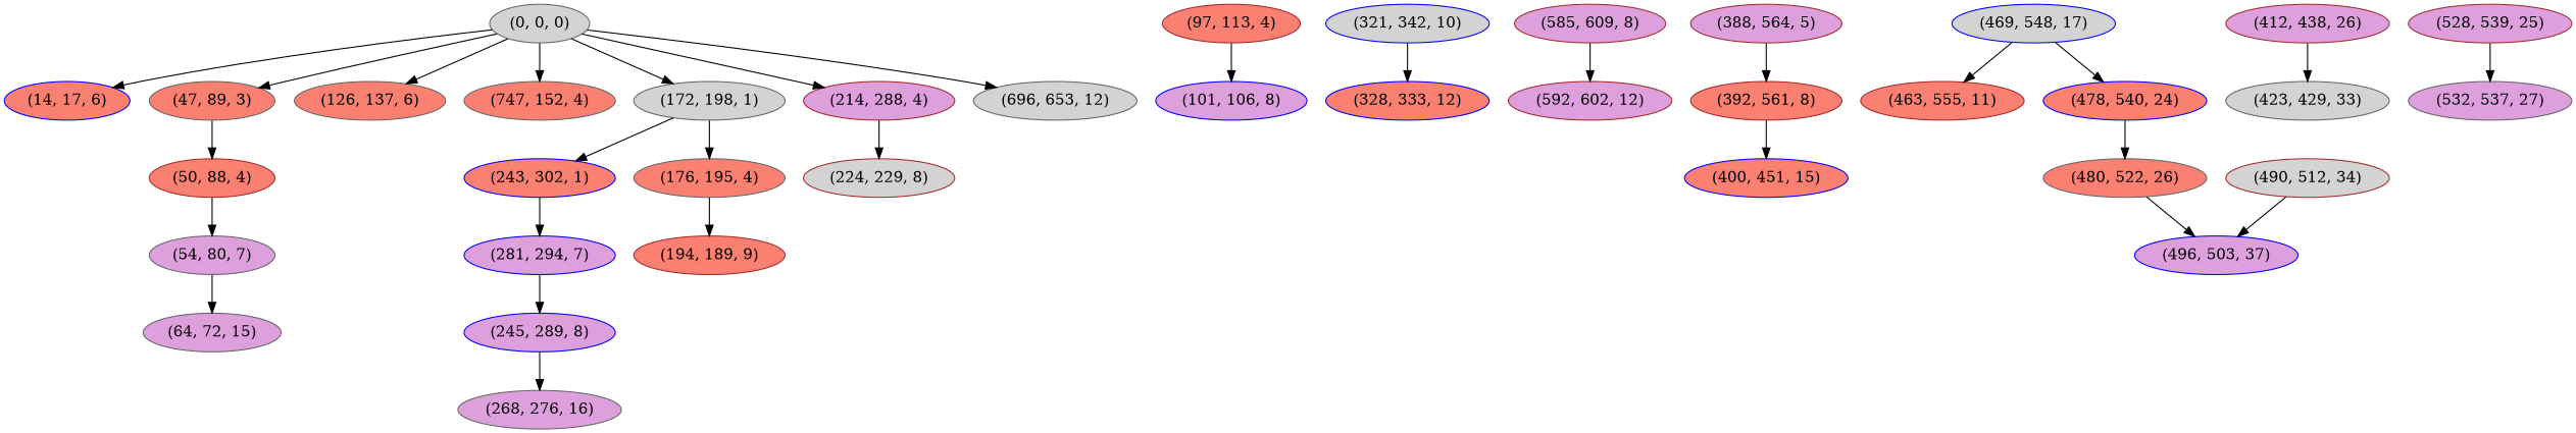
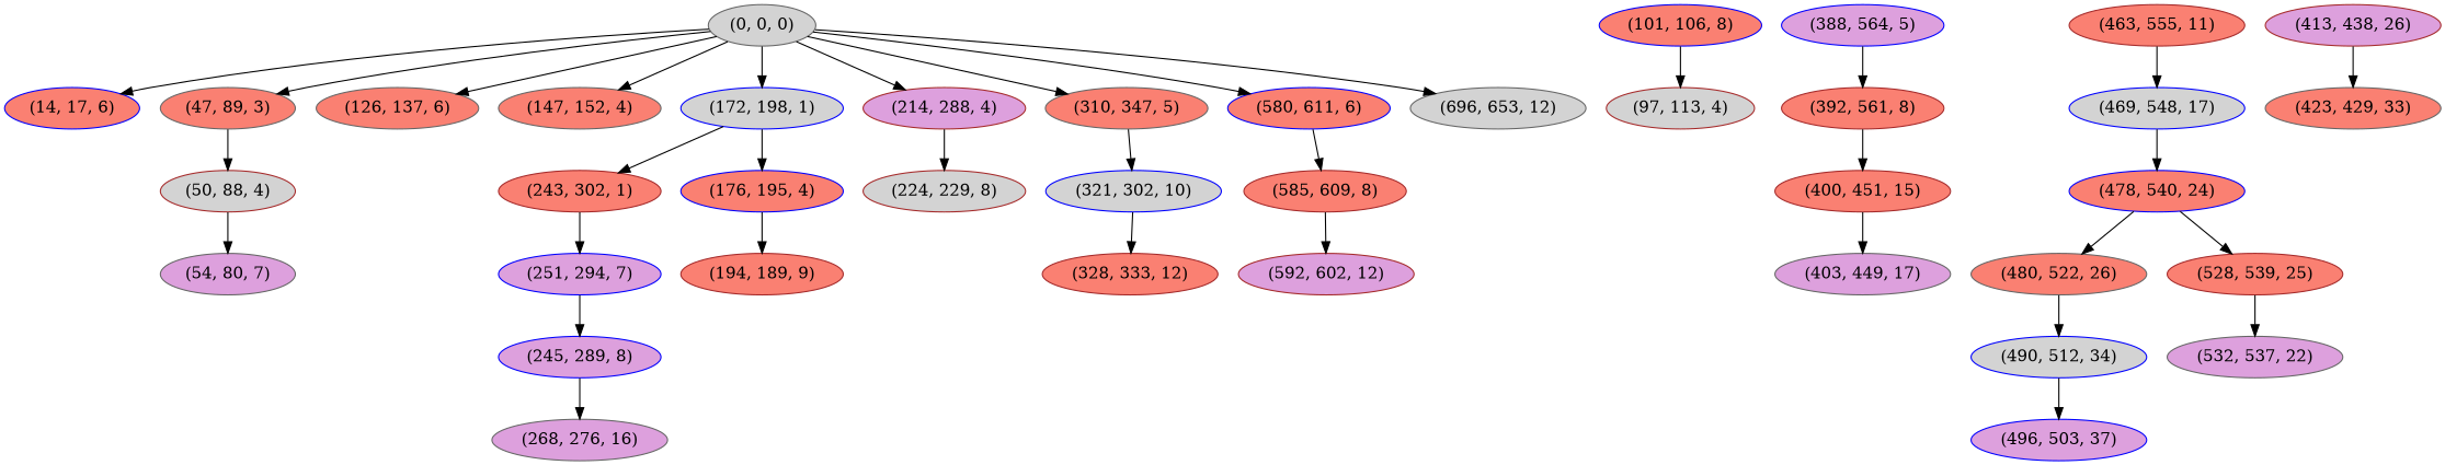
  digraph {
    node [color=gray40 fillcolor=salmon style=filled]
    "(0, 0, 0)" [fillcolor=lightgrey]
    n2 [color=blue label="(14, 17, 6)"]
    "(47, 89, 3)"
    "(126, 137, 6)"
-   "(147, 152, 4)" [label="(747, 152, 4)"]
-   "(172, 198, 1)" [fillcolor=lightgrey]
+   "(147, 152, 4)"
+   "(172, 198, 1)" [color=blue fillcolor=lightgrey]
    n7 [color=brown fillcolor=plum label="(214, 288, 4)"]
+   "(310, 347, 5)"
+   "(580, 611, 6)" [color=blue]
    n10 [fillcolor=lightgrey label="(696, 653, 12)"]
-   "(50, 88, 4)" [color=brown]
-   "(97, 113, 4)" [color=brown]
-   "(101, 106, 8)" [color=blue fillcolor=plum]
-   "(243, 302, 1)" [color=blue]
-   "(176, 195, 4)"
+   "(50, 88, 4)" [color=brown fillcolor=lightgrey]
+   "(97, 113, 4)" [color=brown fillcolor=lightgrey]
+   "(101, 106, 8)" [color=blue]
+   "(243, 302, 1)" [color=brown]
+   "(176, 195, 4)" [color=blue]
    "(224, 229, 8)" [color=brown fillcolor=lightgrey]
-   "(251, 294, 7)" [color=blue fillcolor=plum label="(281, 294, 7)"]
-   "(321, 342, 10)" [color=blue fillcolor=lightgrey]
-   "(585, 609, 8)" [color=brown fillcolor=plum]
+   "(251, 294, 7)" [color=blue fillcolor=plum]
+   "(321, 342, 10)" [color=blue fillcolor=lightgrey label="(321, 302, 10)"]
+   "(585, 609, 8)" [color=brown]
    "(54, 80, 7)" [fillcolor=plum]
-   "(64, 72, 15)" [fillcolor=plum]
    n22 [color=brown label="(194, 189, 9)"]
    n23 [color=blue fillcolor=plum label="(245, 289, 8)"]
    "(268, 276, 16)" [fillcolor=plum]
-   "(328, 333, 12)" [color=blue]
-   "(388, 564, 5)" [color=brown fillcolor=plum]
+   "(328, 333, 12)" [color=brown]
+   "(388, 564, 5)" [color=blue fillcolor=plum]
    "(392, 561, 8)" [color=brown]
-   "(400, 451, 15)" [color=blue]
+   "(400, 451, 15)" [color=brown]
+   "(403, 449, 17)" [fillcolor=plum]
    "(463, 555, 11)" [color=brown]
    "(469, 548, 17)" [color=blue fillcolor=lightgrey]
-   "(412, 438, 26)" [color=brown fillcolor=plum]
-   "(423, 429, 33)" [fillcolor=lightgrey]
+   "(412, 438, 26)" [color=brown fillcolor=plum label="(413, 438, 26)"]
+   "(423, 429, 33)"
    "(478, 540, 24)" [color=blue]
    "(480, 522, 26)"
-   "(528, 539, 25)" [color=brown fillcolor=plum]
-   "(490, 512, 34)" [color=brown fillcolor=lightgrey]
-   "(532, 537, 27)" [fillcolor=plum]
+   "(528, 539, 25)" [color=brown]
+   "(490, 512, 34)" [color=blue fillcolor=lightgrey]
+   "(532, 537, 27)" [fillcolor=plum label="(532, 537, 22)"]
    "(496, 503, 37)" [color=blue fillcolor=plum]
    "(592, 602, 12)" [color=brown fillcolor=plum]
    "(0, 0, 0)" -> n2
    "(0, 0, 0)" -> "(47, 89, 3)"
    "(0, 0, 0)" -> "(126, 137, 6)"
    "(0, 0, 0)" -> "(147, 152, 4)"
    "(0, 0, 0)" -> "(172, 198, 1)"
    "(0, 0, 0)" -> n7
+   "(0, 0, 0)" -> "(310, 347, 5)"
+   "(0, 0, 0)" -> "(580, 611, 6)"
    "(0, 0, 0)" -> n10
    "(47, 89, 3)" -> "(50, 88, 4)"
    "(172, 198, 1)" -> "(243, 302, 1)"
    "(172, 198, 1)" -> "(176, 195, 4)"
    n7 -> "(224, 229, 8)"
+   "(310, 347, 5)" -> "(321, 342, 10)"
+   "(580, 611, 6)" -> "(585, 609, 8)"
    "(50, 88, 4)" -> "(54, 80, 7)"
-   "(97, 113, 4)" -> "(101, 106, 8)"
+   "(101, 106, 8)" -> "(97, 113, 4)"
    "(243, 302, 1)" -> "(251, 294, 7)"
    "(176, 195, 4)" -> n22
    "(251, 294, 7)" -> n23
    "(321, 342, 10)" -> "(328, 333, 12)"
    "(585, 609, 8)" -> "(592, 602, 12)"
-   "(54, 80, 7)" -> "(64, 72, 15)"
    n23 -> "(268, 276, 16)"
    "(388, 564, 5)" -> "(392, 561, 8)"
    "(392, 561, 8)" -> "(400, 451, 15)"
-   "(469, 548, 17)" -> "(463, 555, 11)"
+   "(400, 451, 15)" -> "(403, 449, 17)"
+   "(463, 555, 11)" -> "(469, 548, 17)"
    "(469, 548, 17)" -> "(478, 540, 24)"
    "(412, 438, 26)" -> "(423, 429, 33)"
    "(478, 540, 24)" -> "(480, 522, 26)"
-   "(480, 522, 26)" -> "(496, 503, 37)"
+   "(478, 540, 24)" -> "(528, 539, 25)"
+   "(480, 522, 26)" -> "(490, 512, 34)"
    "(528, 539, 25)" -> "(532, 537, 27)"
    "(490, 512, 34)" -> "(496, 503, 37)"
  }
